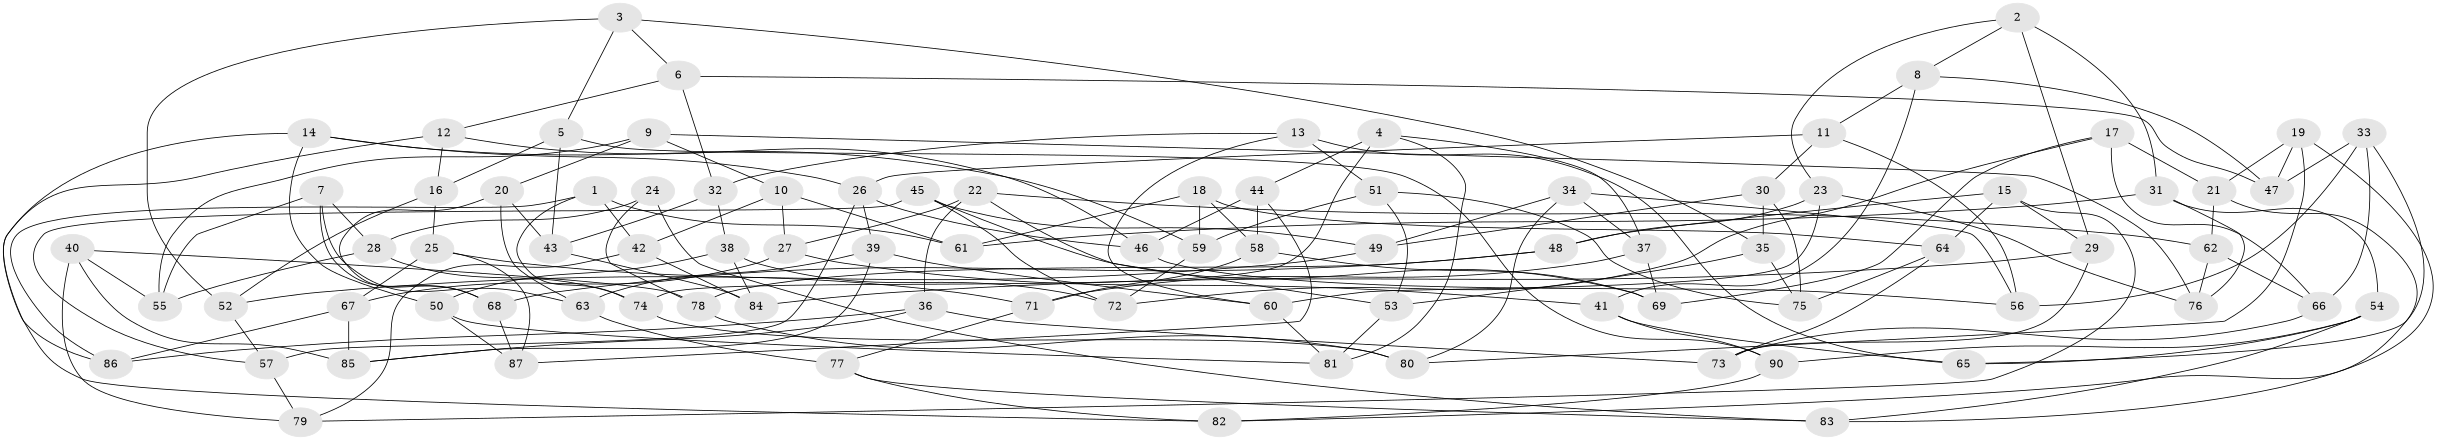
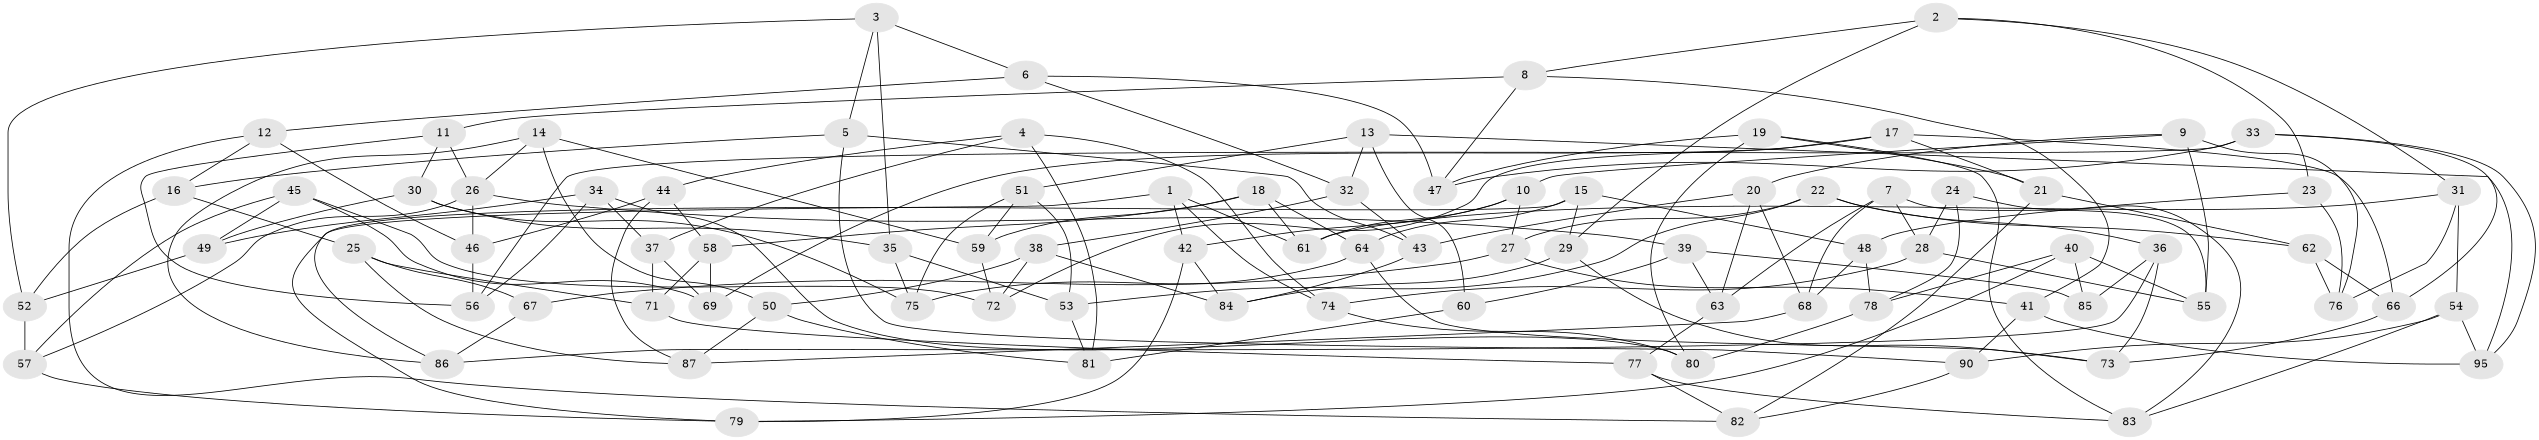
  graph {
    node [color=gray90 style=filled]
    1
    42
    61
    74
    86
    79
    84
    80
    2
    8
    23
    29
    31
    47
    11
    41
    76
    60
    48
    73
    54
    3
    5
    6
    35
    52
    16
    43
    n29 [label=90]
    12
    32
    53
    75
    57
    4
    37
    44
    81
    69
    71
    46
    58
    87
    25
    82
    38
    7
    28
    55
    63
    68
    77
    26
    30
    56
-   65
+   65 [label=95]
    9
    10
    20
    27
    67
    39
    49
    13
    51
    59
    14
    50
    24
    83
    78
    72
    15
    64
    17
    21
    66
    62
    18
    19
    22
    36
    85
    33
    34
    40
    45
    1 -- 42
    1 -- 61
    1 -- 74
    1 -- 86
    42 -- 79
    42 -- 84
    74 -- 80
    2 -- 8
    2 -- 23
    2 -- 29
    2 -- 31
    8 -- 47
    8 -- 11
    8 -- 41
    23 -- 76
-   23 -- 60
    23 -- 48
    29 -- 84
    29 -- 73
    31 -- 61
    31 -- 76
    31 -- 54
    11 -- 26
    11 -- 30
    11 -- 56
    41 -- n29
    41 -- 65
    60 -- 81
    48 -- 68
    48 -- 78
    54 -- n29
    54 -- 65
    54 -- 83
    3 -- 5
    3 -- 6
    3 -- 35
    3 -- 52
    5 -- 16
    5 -- 43
    5 -- n29
    6 -- 47
    6 -- 12
    6 -- 32
    35 -- 53
    35 -- 75
    52 -- 57
    16 -- 52
    16 -- 25
    43 -- 84
    n29 -- 82
    12 -- 16
    12 -- 46
    12 -- 82
    32 -- 43
    32 -- 38
    53 -- 81
    57 -- 79
    4 -- 74
    4 -- 37
    4 -- 44
    4 -- 81
    37 -- 69
    37 -- 71
    44 -- 46
    44 -- 58
    44 -- 87
    71 -- 77
    46 -- 56
    58 -- 69
    58 -- 71
    25 -- 71
    25 -- 87
    25 -- 67
    38 -- 84
    38 -- 50
    38 -- 72
    7 -- 28
    7 -- 55
    7 -- 63
    7 -- 68
    28 -- 74
    28 -- 55
    63 -- 77
    68 -- 87
    77 -- 82
    77 -- 83
    26 -- 57
    26 -- 46
    26 -- 39
    30 -- 35
    30 -- 75
    30 -- 49
    9 -- 76
    9 -- 55
    9 -- 10
    9 -- 20
    10 -- 42
    10 -- 61
    10 -- 27
    20 -- 43
    20 -- 63
    20 -- 68
    27 -- 41
    27 -- 67
    67 -- 86
-   67 -- 85
    39 -- 60
    39 -- 63
    39 -- 85
    49 -- 52
    13 -- 60
    13 -- 32
    13 -- 65
    13 -- 51
    51 -- 53
    51 -- 75
    51 -- 59
    59 -- 72
    14 -- 86
    14 -- 26
    14 -- 59
    14 -- 50
    50 -- 81
    50 -- 87
    24 -- 28
    24 -- 83
    24 -- 78
    78 -- 80
    15 -- 79
    15 -- 29
    15 -- 48
    15 -- 64
    64 -- 73
    64 -- 75
    17 -- 69
    17 -- 72
    17 -- 21
    17 -- 66
    21 -- 82
    21 -- 62
    66 -- 73
    62 -- 76
    62 -- 66
    18 -- 61
    18 -- 58
    18 -- 59
    18 -- 64
    19 -- 80
    19 -- 47
    19 -- 83
    19 -- 21
    22 -- 53
    22 -- 27
    22 -- 62
    22 -- 36
    36 -- 86
    36 -- 73
    36 -- 85
    33 -- 47
    33 -- 56
    33 -- 65
    33 -- 66
    34 -- 80
    34 -- 37
    34 -- 56
    34 -- 49
    40 -- 79
    40 -- 55
    40 -- 78
    40 -- 85
    45 -- 57
    45 -- 69
    45 -- 49
    45 -- 72
  }
